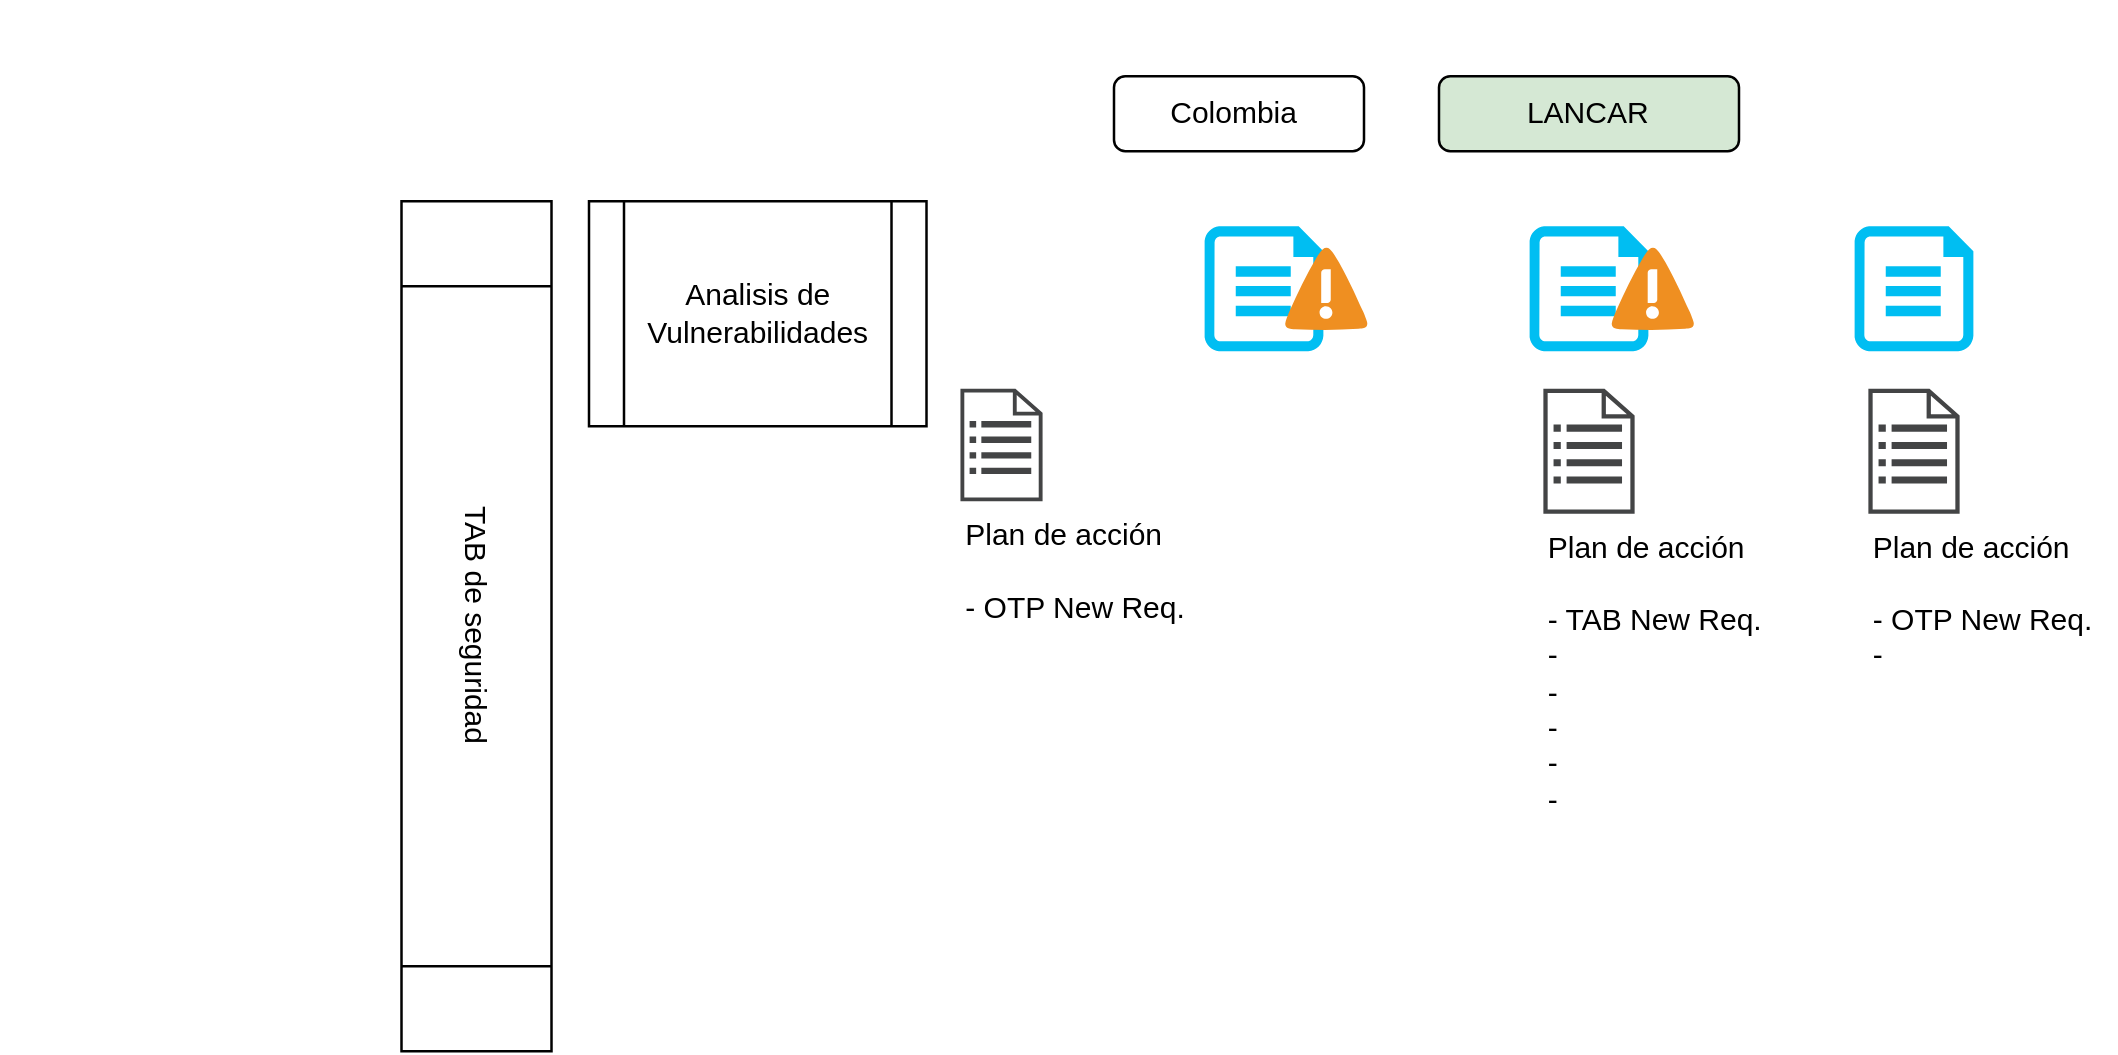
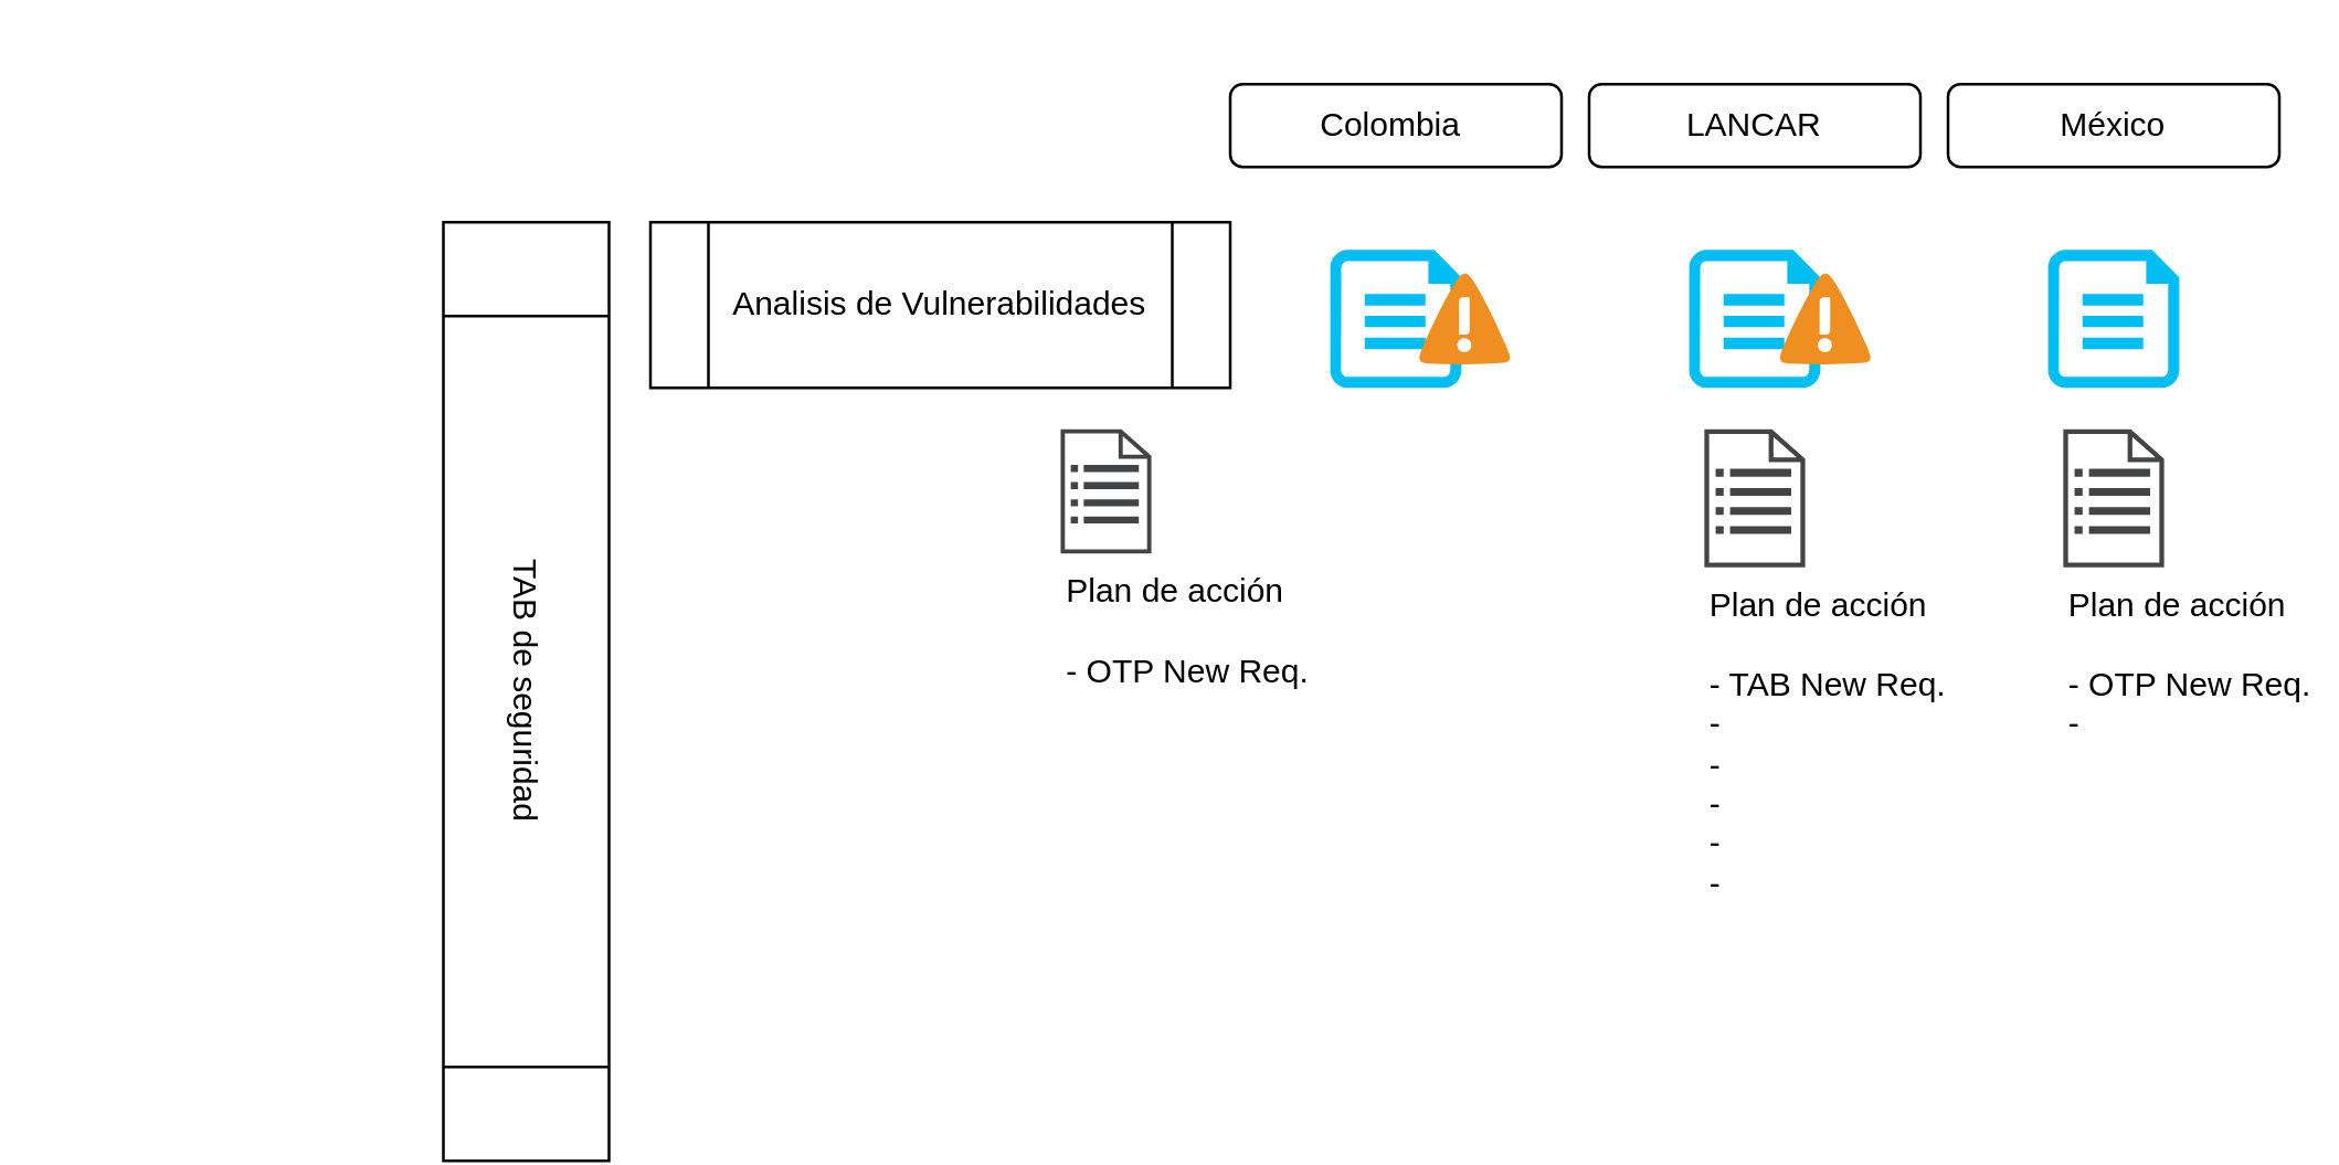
  <mxCell id="0" />
  <mxCell id="1" parent="0" />
- <mxCell id="2" value="Colombia&amp;nbsp;" style="rounded=1;whiteSpace=wrap;html=1;" vertex="1" parent="1"><mxGeometry x="445" y="30" width="100" height="30" as="geometry" /></mxCell>
- <mxCell id="3" value="LANCAR" style="rounded=1;whiteSpace=wrap;html=1;fillColor=#d5e8d4;" vertex="1" parent="1"><mxGeometry x="575" y="30" width="120" height="30" as="geometry" /></mxCell>
- <mxCell id="5" value="Analisis de Vulnerabilidades" style="shape=process;whiteSpace=wrap;html=1;backgroundOutline=1;" vertex="1" parent="1"><mxGeometry x="235" y="80" width="135" height="90" as="geometry" /></mxCell>
+ <mxCell id="2" value="Colombia&amp;nbsp;" style="rounded=1;whiteSpace=wrap;html=1;" vertex="1" parent="1"><mxGeometry x="445" y="30" width="120" height="30" as="geometry" /></mxCell>
+ <mxCell id="3" value="LANCAR" style="rounded=1;whiteSpace=wrap;html=1;" vertex="1" parent="1"><mxGeometry x="575" y="30" width="120" height="30" as="geometry" /></mxCell>
+ <mxCell id="4" value="México" style="rounded=1;whiteSpace=wrap;html=1;" vertex="1" parent="1"><mxGeometry x="705" y="30" width="120" height="30" as="geometry" /></mxCell>
+ <mxCell id="5" value="Analisis de Vulnerabilidades" style="shape=process;whiteSpace=wrap;html=1;backgroundOutline=1;" vertex="1" parent="1"><mxGeometry x="235" y="80" width="210" height="60" as="geometry" /></mxCell>
  <mxCell id="6" value="TAB de seguridad" style="shape=process;whiteSpace=wrap;html=1;backgroundOutline=1;rotation=90;" vertex="1" parent="1"><mxGeometry x="20" y="220" width="340" height="60" as="geometry" /></mxCell>
  <mxCell id="7" value="" style="verticalLabelPosition=bottom;html=1;verticalAlign=top;align=center;strokeColor=none;fillColor=#00BEF2;shape=mxgraph.azure.cloud_services_configuration_file;pointerEvents=1;" vertex="1" parent="1"><mxGeometry x="481.25" y="90" width="47.5" height="50" as="geometry" /></mxCell>
  <mxCell id="8" value="" style="verticalLabelPosition=bottom;html=1;verticalAlign=top;align=center;strokeColor=none;fillColor=#00BEF2;shape=mxgraph.azure.cloud_services_configuration_file;pointerEvents=1;" vertex="1" parent="1"><mxGeometry x="611.25" y="90" width="47.5" height="50" as="geometry" /></mxCell>
  <mxCell id="9" value="" style="verticalLabelPosition=bottom;html=1;verticalAlign=top;align=center;strokeColor=none;fillColor=#00BEF2;shape=mxgraph.azure.cloud_services_configuration_file;pointerEvents=1;" vertex="1" parent="1"><mxGeometry x="741.25" y="90" width="47.5" height="50" as="geometry" /></mxCell>
  <mxCell id="10" value="" style="shape=image;html=1;verticalAlign=top;verticalLabelPosition=bottom;labelBackgroundColor=#ffffff;imageAspect=0;aspect=fixed;image=https://cdn2.iconfinder.com/data/icons/crystalproject/32x32/actions/button_cancel.png" vertex="1" parent="1"><mxGeometry x="255" y="20" width="32" height="32" as="geometry" /></mxCell>
  <mxCell id="11" value="" style="shape=image;html=1;verticalAlign=top;verticalLabelPosition=bottom;labelBackgroundColor=#ffffff;imageAspect=0;aspect=fixed;image=https://cdn2.iconfinder.com/data/icons/crystalproject/32x32/actions/ok.png" vertex="1" parent="1"><mxGeometry x="775" y="99.6" width="32" height="32" as="geometry" /></mxCell>
  <mxCell id="12" value="Plan de acción&lt;br&gt;&lt;br&gt;- TAB New Req.&lt;br&gt;-&lt;br&gt;-&lt;br&gt;-&lt;br&gt;-&lt;br&gt;-" style="sketch=0;pointerEvents=1;shadow=0;dashed=0;html=1;strokeColor=none;fillColor=#434445;aspect=fixed;labelPosition=center;verticalLabelPosition=bottom;verticalAlign=top;align=left;outlineConnect=0;shape=mxgraph.vvd.recovery_plan;" vertex="1" parent="1"><mxGeometry x="616.75" y="155" width="36.5" height="50" as="geometry" /></mxCell>
  <mxCell id="13" value="" style="shadow=0;dashed=0;html=1;strokeColor=none;fillColor=#4495D1;labelPosition=center;verticalLabelPosition=bottom;verticalAlign=top;align=center;outlineConnect=0;shape=mxgraph.veeam.2d.alert;" vertex="1" parent="1"><mxGeometry x="513.4" y="98.4" width="33.2" height="33.2" as="geometry" /></mxCell>
  <mxCell id="14" value="" style="shadow=0;dashed=0;html=1;strokeColor=none;fillColor=#4495D1;labelPosition=center;verticalLabelPosition=bottom;verticalAlign=top;align=center;outlineConnect=0;shape=mxgraph.veeam.2d.alert;" vertex="1" parent="1"><mxGeometry x="644" y="98.4" width="33.2" height="33.2" as="geometry" /></mxCell>
  <mxCell id="15" value="Plan de acción&lt;br&gt;&lt;br&gt;- OTP New Req." style="sketch=0;pointerEvents=1;shadow=0;dashed=0;html=1;strokeColor=none;fillColor=#434445;aspect=fixed;labelPosition=center;verticalLabelPosition=bottom;verticalAlign=top;align=left;outlineConnect=0;shape=mxgraph.vvd.recovery_plan;" vertex="1" parent="1"><mxGeometry x="383.58" y="155" width="32.85" height="45" as="geometry" /></mxCell>
  <mxCell id="16" value="Plan de acción&lt;br&gt;&lt;br&gt;- OTP New Req.&lt;br&gt;-&amp;nbsp;" style="sketch=0;pointerEvents=1;shadow=0;dashed=0;html=1;strokeColor=none;fillColor=#434445;aspect=fixed;labelPosition=center;verticalLabelPosition=bottom;verticalAlign=top;align=left;outlineConnect=0;shape=mxgraph.vvd.recovery_plan;" vertex="1" parent="1"><mxGeometry x="746.75" y="155" width="36.5" height="50" as="geometry" /></mxCell>
